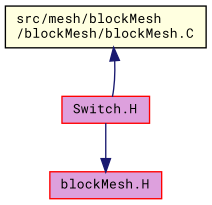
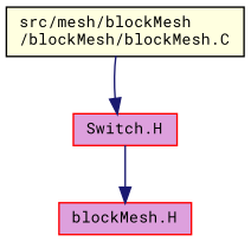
  digraph {
    fontname="Roboto Mono"
    node [color=red fillcolor=plum fontname="Roboto Mono" fontsize=10 shape=record style=filled]
    edge [color=midnightblue fontname="Roboto Mono" fontsize=10 labelfontname=Helvetica labelfontsize=10 style=solid]
    n1 [color=black fillcolor=lightyellow fontcolor=black height=0.2 label="src/mesh/blockMesh\l/blockMesh/blockMesh.C" width=0.4]
    n2 [height=0.2 label="Switch.H" width=0.4]
    n3 [height=0.2 label="blockMesh.H" width=0.4]
-   n2 -> n1
+   n1 -> n2
    n2 -> n3
  }
